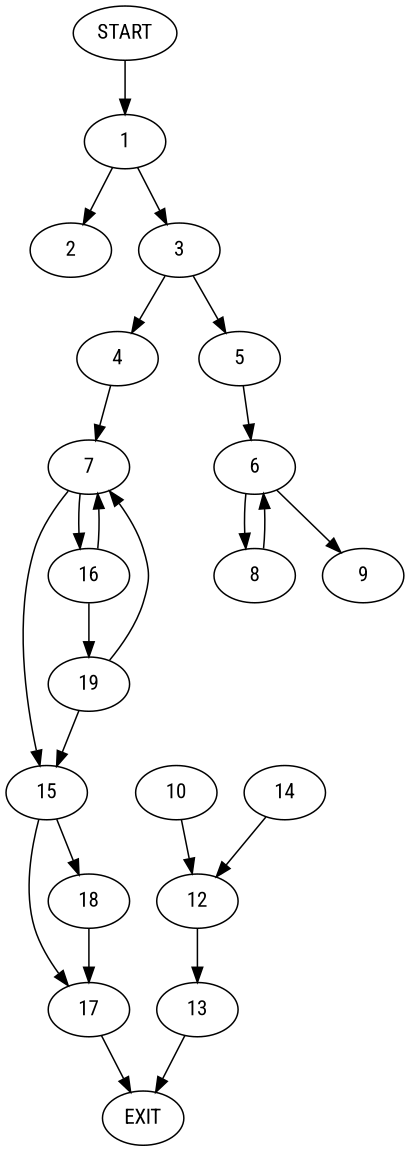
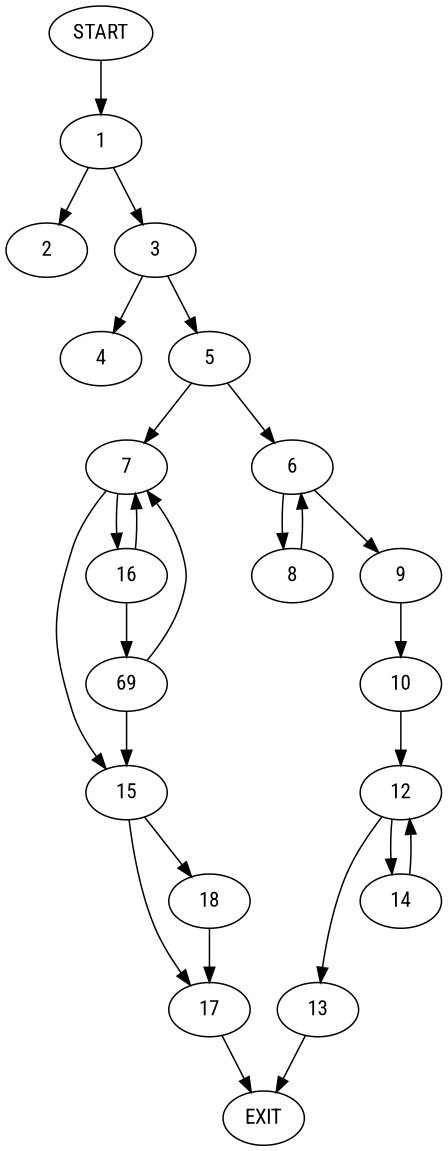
  digraph {
    fontname="Roboto Condensed"
    node [fontname="Roboto Condensed"]
    edge [fontname="Roboto Condensed"]
    n1 [label=START]
    1
    2
    3
    n5 [label=EXIT]
    4
    5
    7
    6
    15
    16
    8
    9
    10
    17
    18
-   19
+   19 [label=69]
    12
    13
    14
    n1 -> 1
    1 -> 2
    1 -> 3
    3 -> 4
    3 -> 5
-   4 -> 7
+   5 -> 7
    5 -> 6
    7 -> 15
    7 -> 16
    6 -> 8
    6 -> 9
    15 -> 17
    15 -> 18
    16 -> 7
    16 -> 19
    8 -> 6
+   9 -> 10
    10 -> 12
    17 -> n5
    18 -> 17
    19 -> 7
    19 -> 15
    12 -> 13
+   12 -> 14
    13 -> n5
    14 -> 12
  }
